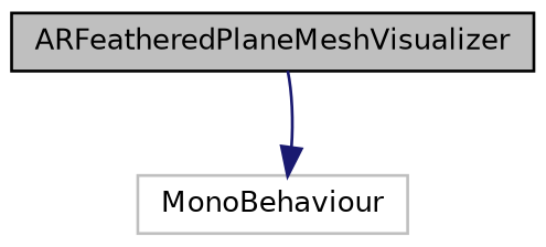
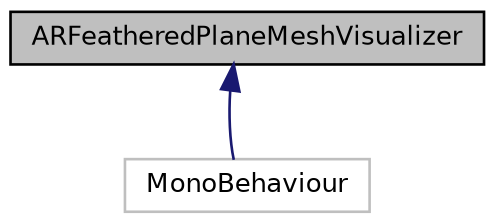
  digraph {
    node [fontname=Helvetica fontsize=10 shape=record style=filled]
    n1 [color=black fillcolor=grey75 fontcolor=black height=0.2 label=ARFeatheredPlaneMeshVisualizer width=0.4]
    n2 [color=grey75 fillcolor=white height=0.2 label=MonoBehaviour width=0.4]
-   n2 -> n1 [color=midnightblue dir=back fontname=Helvetica fontsize=10 labelfontname=Helvetica labelfontsize=10 style=solid]
+   n1 -> n2 [color=midnightblue dir=back fontname=Helvetica fontsize=10 labelfontname=Helvetica labelfontsize=10 style=solid]
  }
